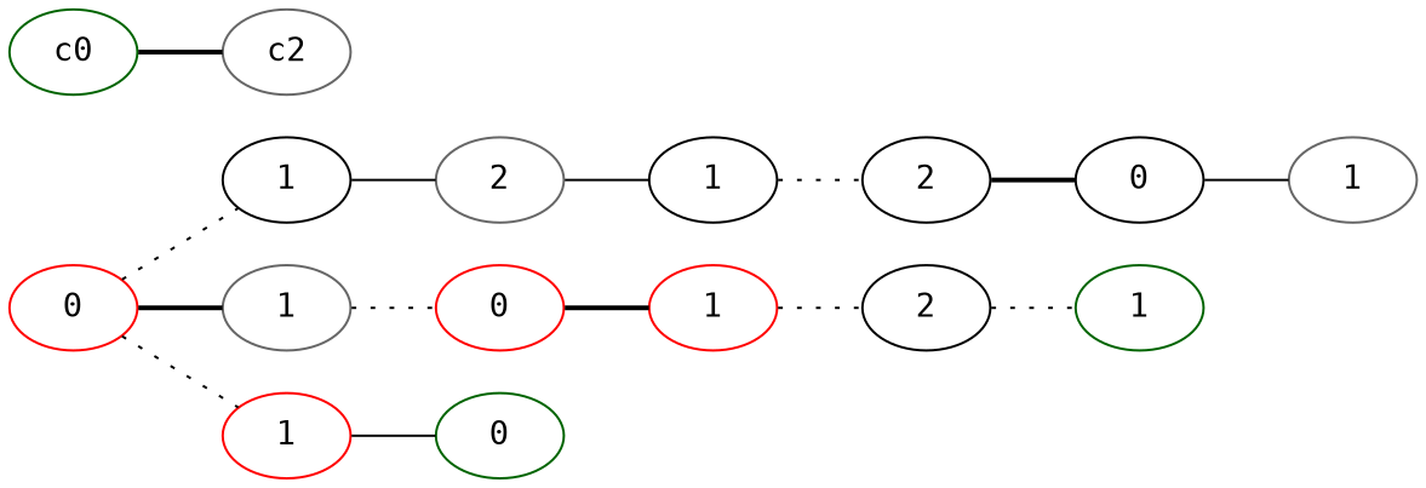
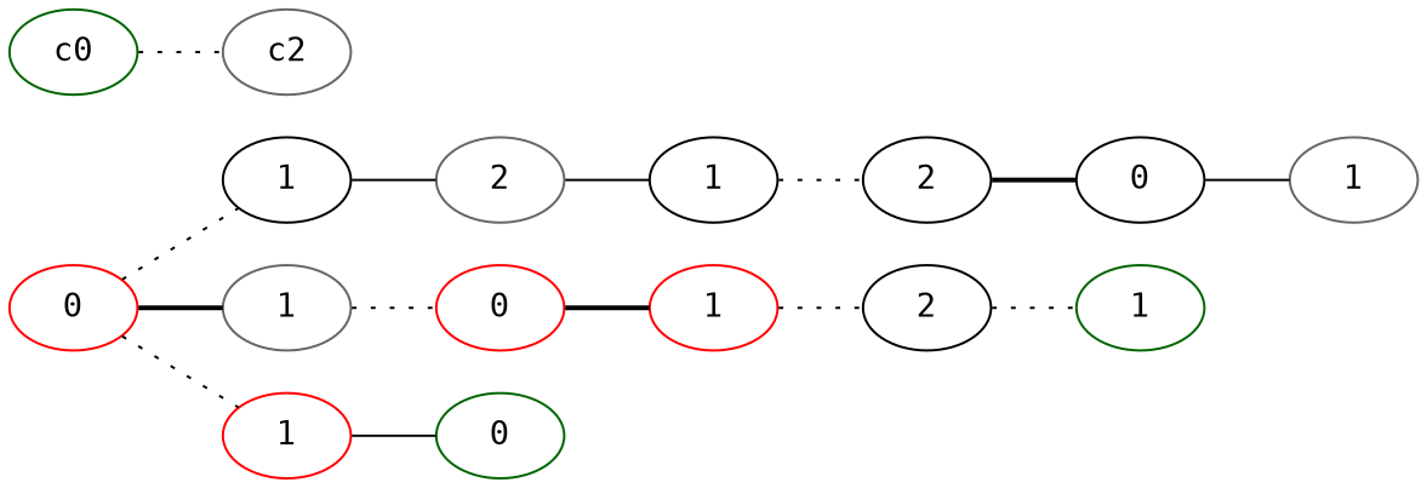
  graph {
    fontname="DejaVu Sans Mono"
    rankdir=LR
    node [color=black fontname="DejaVu Sans Mono"]
    edge [fontname="DejaVu Sans Mono" style=dotted]
    n1 [color=red label=0]
    n2 [label=1]
    n3 [color=gray40 label=1]
    n4 [color=red label=1]
    n5 [color=gray40 label=2]
    n6 [color=red label=0]
    n7 [color=darkgreen label=0]
    n8 [label=1]
    n9 [label=2]
    n10 [label=0]
    n11 [color=gray40 label=1]
    n12 [color=red label=1]
    n13 [label=2]
    n14 [color=darkgreen label=1]
    c0 [color=darkgreen]
    c2 [color=gray40]
    n1 -- n2
    n1 -- n3 [style=bold]
    n1 -- n4
    n2 -- n5 [style=solid]
    n3 -- n6
    n4 -- n7 [style=solid]
    n5 -- n8 [style=solid]
    n6 -- n12 [style=bold]
    n8 -- n9
    n9 -- n10 [style=bold]
    n10 -- n11 [style=solid]
    n12 -- n13
    n13 -- n14
-   c0 -- c2 [style=bold]
+   c0 -- c2
  }
